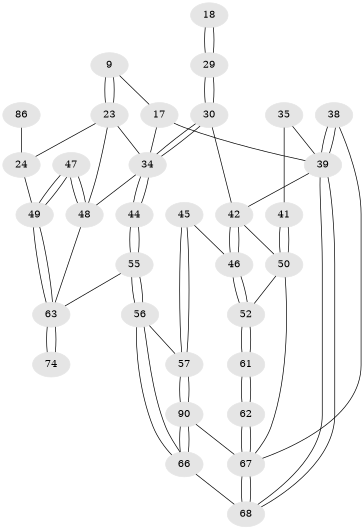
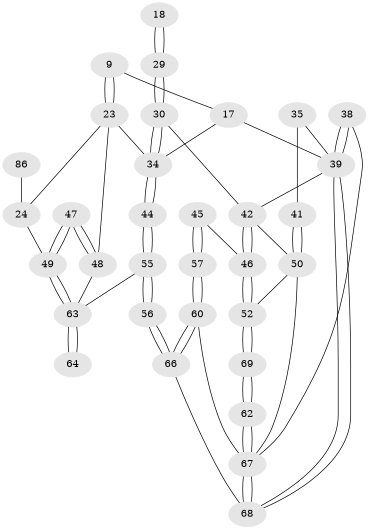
  graph {
    node [color=gray90 style=filled]
    9 [super="+8"]
    17 [super="+11+15"]
    23 [super="+21"]
    n4 [label=86 super="+2"]
    24 [super="+20+3"]
    34 [super="+28"]
    39 [super="+5+36"]
    48 [super="+27"]
    49 [super="+4"]
    29 [super="+22+19"]
    18
    30
    44
    42 [super="+32"]
    68
    63 [super="+53+54"]
    n17 [label=50 super="+50+43+40"]
    46
    55
    35
    41
    38
    67 [super="+59+58"]
    52
    45
    57
    56
-   60 [label=90]
-   61
+   60
+   61 [label=69]
    47 [super="+37"]
-   64 [label=74]
+   64
    62
    66 [super="+65"]
    9 -- 17
    9 -- 23 [weight=2]
    9 -- 23
    17 -- 34
    17 -- 39 [weight=2]
    23 -- 24
    23 -- 34
    23 -- 48
    n4 -- 24 [weight=2]
    24 -- 49
-   34 -- 48
    34 -- 44
    34 -- 44
    39 -- 42
    39 -- 68
    39 -- 68
    48 -- 63
    49 -- 63
    49 -- 63
    29 -- 30
    29 -- 30
    18 -- 29 [weight=2]
    18 -- 29
    30 -- 34
    30 -- 34
    30 -- 42
    44 -- 55
    44 -- 55
    42 -- n17 [weight=2]
    42 -- 46
    42 -- 46
    63 -- 64 [weight=2]
    63 -- 64
    n17 -- 67
    n17 -- 52
    46 -- 52
    46 -- 52
    55 -- 63
    55 -- 56
    55 -- 56
    35 -- 39 [weight=2]
    35 -- 41
    41 -- n17 [weight=2]
    41 -- n17
    38 -- 39 [weight=2]
    38 -- 39
    38 -- 67
    67 -- 68
    67 -- 68
    52 -- 61
    52 -- 61
    45 -- 46
    45 -- 57
    45 -- 57
    57 -- 60
    57 -- 60
-   56 -- 57
    56 -- 66
    56 -- 66
    60 -- 67
    60 -- 66
    60 -- 66
    61 -- 62
    61 -- 62
    47 -- 48 [weight=2]
    47 -- 48
    47 -- 49 [weight=2]
    47 -- 49
    62 -- 67 [weight=2]
    62 -- 67
    66 -- 68
  }
